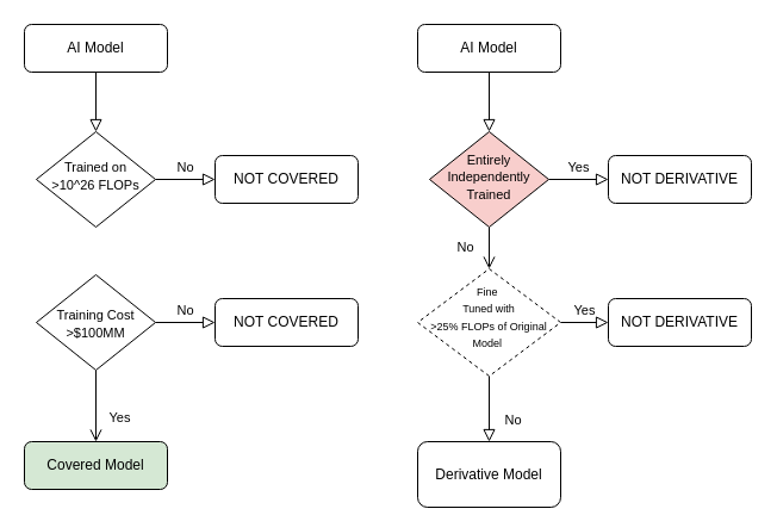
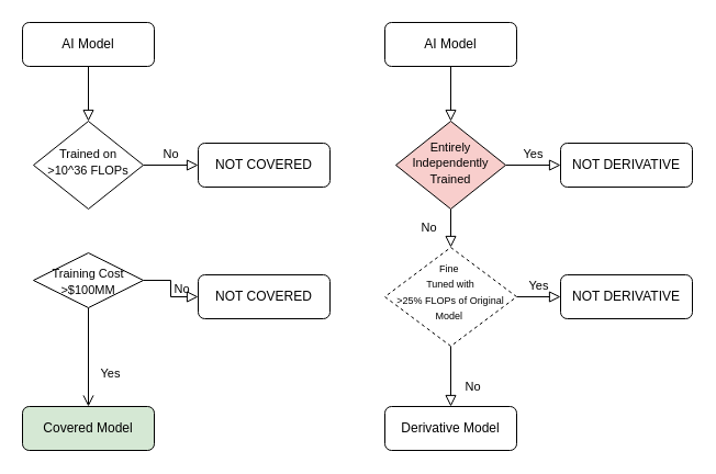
  <mxCell id="0" />
  <mxCell id="1" parent="0" />
  <mxCell id="2" value="" style="rounded=0;html=1;jettySize=auto;orthogonalLoop=1;fontSize=11;endArrow=block;endFill=0;endSize=8;strokeWidth=1;shadow=0;labelBackgroundColor=none;edgeStyle=orthogonalEdgeStyle;" parent="1" source="3" target="5" edge="1"><mxGeometry relative="1" as="geometry" /></mxCell>
  <mxCell id="3" value="AI Model" style="rounded=1;whiteSpace=wrap;html=1;fontSize=12;glass=0;strokeWidth=1;shadow=0;" parent="1" vertex="1"><mxGeometry x="20" y="20" width="120" height="40" as="geometry" /></mxCell>
  <mxCell id="4" value="No" style="edgeStyle=orthogonalEdgeStyle;rounded=0;html=1;jettySize=auto;orthogonalLoop=1;fontSize=11;endArrow=block;endFill=0;endSize=8;strokeWidth=1;shadow=0;labelBackgroundColor=none;" parent="1" source="5" target="6" edge="1"><mxGeometry y="10" relative="1" as="geometry"><mxPoint as="offset" /></mxGeometry></mxCell>
- <mxCell id="5" value="&lt;font style=&quot;font-size: 11px;&quot;&gt;Trained on &amp;gt;10^26 FLOPs&lt;/font&gt;" style="rhombus;whiteSpace=wrap;html=1;shadow=0;fontFamily=Helvetica;fontSize=12;align=center;strokeWidth=1;spacing=6;spacingTop=-6;" parent="1" vertex="1"><mxGeometry x="30" y="110" width="100" height="80" as="geometry" /></mxCell>
+ <mxCell id="5" value="&lt;font style=&quot;font-size: 11px;&quot;&gt;Trained on &amp;gt;10^36 FLOPs&lt;/font&gt;" style="rhombus;whiteSpace=wrap;html=1;shadow=0;fontFamily=Helvetica;fontSize=12;align=center;strokeWidth=1;spacing=6;spacingTop=-6;" parent="1" vertex="1"><mxGeometry x="30" y="110" width="100" height="80" as="geometry" /></mxCell>
  <mxCell id="6" value="NOT COVERED" style="rounded=1;whiteSpace=wrap;html=1;fontSize=12;glass=0;strokeWidth=1;shadow=0;" parent="1" vertex="1"><mxGeometry x="180" y="130" width="120" height="40" as="geometry" /></mxCell>
  <mxCell id="7" value="Yes" style="rounded=0;html=1;jettySize=auto;orthogonalLoop=1;fontSize=11;endArrow=open;endFill=0;endSize=8;strokeWidth=1;shadow=0;labelBackgroundColor=none;edgeStyle=orthogonalEdgeStyle;" parent="1" source="9" target="10" edge="1"><mxGeometry x="0.333" y="20" relative="1" as="geometry"><mxPoint as="offset" /></mxGeometry></mxCell>
  <mxCell id="8" value="No" style="edgeStyle=orthogonalEdgeStyle;rounded=0;html=1;jettySize=auto;orthogonalLoop=1;fontSize=11;endArrow=block;endFill=0;endSize=8;strokeWidth=1;shadow=0;labelBackgroundColor=none;" parent="1" source="9" target="11" edge="1"><mxGeometry y="10" relative="1" as="geometry"><mxPoint as="offset" /></mxGeometry></mxCell>
- <mxCell id="9" value="&lt;font style=&quot;font-size: 11px;&quot;&gt;Training Cost &amp;gt;$100MM&lt;/font&gt;" style="rhombus;whiteSpace=wrap;html=1;shadow=0;fontFamily=Helvetica;fontSize=12;align=center;strokeWidth=1;spacing=6;spacingTop=2;" parent="1" vertex="1"><mxGeometry x="30" y="230" width="100" height="80" as="geometry" /></mxCell>
+ <mxCell id="9" value="&lt;font style=&quot;font-size: 11px;&quot;&gt;Training Cost &amp;gt;$100MM&lt;/font&gt;" style="rhombus;whiteSpace=wrap;html=1;shadow=0;fontFamily=Helvetica;fontSize=12;align=center;strokeWidth=1;spacing=6;spacingTop=2;" parent="1" vertex="1"><mxGeometry x="30" y="230" width="100" height="50" as="geometry" /></mxCell>
  <mxCell id="10" value="Covered Model" style="rounded=1;whiteSpace=wrap;html=1;fontSize=12;glass=0;strokeWidth=1;shadow=0;fillColor=#d5e8d4;" parent="1" vertex="1"><mxGeometry x="20" y="370" width="120" height="40" as="geometry" /></mxCell>
  <mxCell id="11" value="NOT COVERED" style="rounded=1;whiteSpace=wrap;html=1;fontSize=12;glass=0;strokeWidth=1;shadow=0;" parent="1" vertex="1"><mxGeometry x="180" y="250" width="120" height="40" as="geometry" /></mxCell>
  <mxCell id="12" value="" style="rounded=0;html=1;jettySize=auto;orthogonalLoop=1;fontSize=11;endArrow=block;endFill=0;endSize=8;strokeWidth=1;shadow=0;labelBackgroundColor=none;edgeStyle=orthogonalEdgeStyle;" parent="1" source="13" target="16" edge="1"><mxGeometry relative="1" as="geometry" /></mxCell>
  <mxCell id="13" value="AI Model" style="rounded=1;whiteSpace=wrap;html=1;fontSize=12;glass=0;strokeWidth=1;shadow=0;" parent="1" vertex="1"><mxGeometry x="350" y="20" width="120" height="40" as="geometry" /></mxCell>
- <mxCell id="14" value="No" style="rounded=0;html=1;jettySize=auto;orthogonalLoop=1;fontSize=11;endArrow=open;endFill=0;endSize=8;strokeWidth=1;shadow=0;labelBackgroundColor=none;edgeStyle=orthogonalEdgeStyle;" parent="1" source="16" target="20" edge="1"><mxGeometry y="20" relative="1" as="geometry"><mxPoint as="offset" /></mxGeometry></mxCell>
+ <mxCell id="14" value="No" style="rounded=0;html=1;jettySize=auto;orthogonalLoop=1;fontSize=11;endArrow=block;endFill=0;endSize=8;strokeWidth=1;shadow=0;labelBackgroundColor=none;edgeStyle=orthogonalEdgeStyle;" parent="1" source="16" target="20" edge="1"><mxGeometry y="20" relative="1" as="geometry"><mxPoint as="offset" /></mxGeometry></mxCell>
  <mxCell id="15" value="Yes" style="edgeStyle=orthogonalEdgeStyle;rounded=0;html=1;jettySize=auto;orthogonalLoop=1;fontSize=11;endArrow=block;endFill=0;endSize=8;strokeWidth=1;shadow=0;labelBackgroundColor=none;" parent="1" source="16" target="17" edge="1"><mxGeometry y="10" relative="1" as="geometry"><mxPoint as="offset" /></mxGeometry></mxCell>
  <mxCell id="16" value="&lt;font style=&quot;font-size: 11px;&quot;&gt;Entirely Independently Trained&lt;/font&gt;" style="rhombus;whiteSpace=wrap;html=1;shadow=0;fontFamily=Helvetica;fontSize=12;align=center;strokeWidth=1;spacing=6;spacingTop=-4;fillColor=#f8cecc;" parent="1" vertex="1"><mxGeometry x="360" y="110" width="100" height="80" as="geometry" /></mxCell>
  <mxCell id="17" value="NOT DERIVATIVE" style="rounded=1;whiteSpace=wrap;html=1;fontSize=12;glass=0;strokeWidth=1;shadow=0;" parent="1" vertex="1"><mxGeometry x="510" y="130" width="120" height="40" as="geometry" /></mxCell>
  <mxCell id="18" value="No" style="rounded=0;html=1;jettySize=auto;orthogonalLoop=1;fontSize=11;endArrow=block;endFill=0;endSize=8;strokeWidth=1;shadow=0;labelBackgroundColor=none;edgeStyle=orthogonalEdgeStyle;" parent="1" source="20" target="21" edge="1"><mxGeometry x="0.333" y="20" relative="1" as="geometry"><mxPoint as="offset" /></mxGeometry></mxCell>
  <mxCell id="19" value="Yes" style="edgeStyle=orthogonalEdgeStyle;rounded=0;html=1;jettySize=auto;orthogonalLoop=1;fontSize=11;endArrow=block;endFill=0;endSize=8;strokeWidth=1;shadow=0;labelBackgroundColor=none;" parent="1" source="20" target="22" edge="1"><mxGeometry y="10" relative="1" as="geometry"><mxPoint as="offset" /></mxGeometry></mxCell>
  <mxCell id="20" value="&lt;font style=&quot;font-size: 9px;&quot;&gt;Fine&amp;nbsp;&lt;/font&gt;&lt;div&gt;&lt;font style=&quot;font-size: 9px;&quot;&gt;Tuned with&lt;/font&gt;&lt;div&gt;&lt;font style=&quot;font-size: 9px;&quot;&gt;&amp;gt;25% FLOPs of Original Model&amp;nbsp;&lt;/font&gt;&lt;/div&gt;&lt;/div&gt;" style="rhombus;whiteSpace=wrap;html=1;shadow=0;fontFamily=Helvetica;fontSize=12;align=center;strokeWidth=1;spacing=6;spacingTop=-10;dashed=1;" parent="1" vertex="1"><mxGeometry x="350" y="225" width="120" height="90" as="geometry" /></mxCell>
- <mxCell id="21" value="Derivative Model" style="rounded=1;whiteSpace=wrap;html=1;fontSize=12;glass=0;strokeWidth=1;shadow=0;" parent="1" vertex="1"><mxGeometry x="350" y="370" width="120" height="55" as="geometry" /></mxCell>
+ <mxCell id="21" value="Derivative Model" style="rounded=1;whiteSpace=wrap;html=1;fontSize=12;glass=0;strokeWidth=1;shadow=0;" parent="1" vertex="1"><mxGeometry x="350" y="370" width="120" height="40" as="geometry" /></mxCell>
  <mxCell id="22" value="NOT DERIVATIVE" style="rounded=1;whiteSpace=wrap;html=1;fontSize=12;glass=0;strokeWidth=1;shadow=0;" parent="1" vertex="1"><mxGeometry x="510" y="250" width="120" height="40" as="geometry" /></mxCell>
